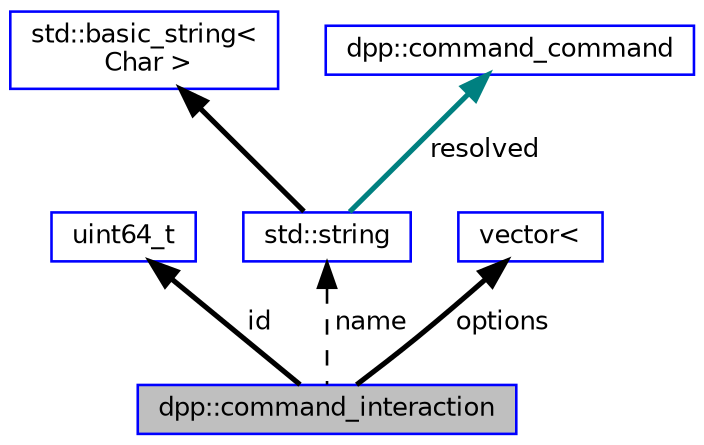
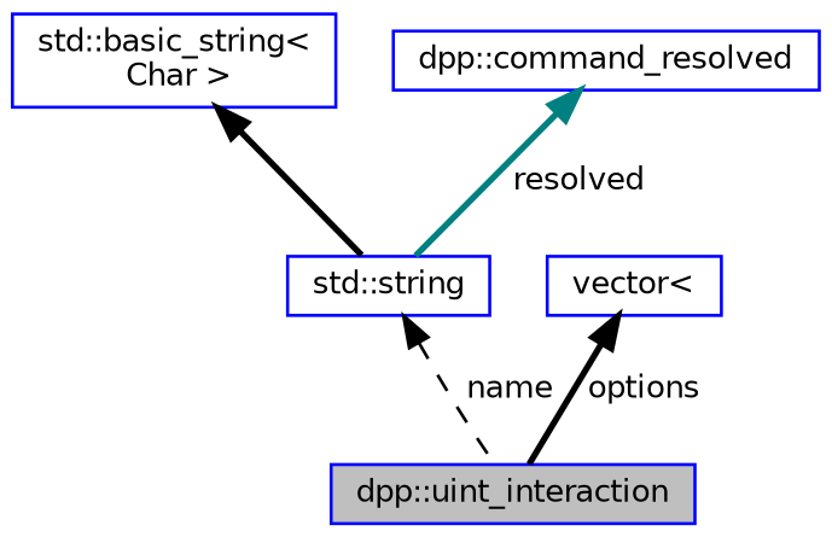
  digraph {
    node [color=blue fontname=Helvetica fontsize=10 shape=record]
    edge [color=black dir=back fontname=Helvetica fontsize=10 labelfontname=Helvetica labelfontsize=10 style=bold]
-   n1 [fillcolor=grey75 fontcolor=black height=0.2 label="dpp::command_interaction" style=filled width=0.4]
-   n2 [height=0.2 label=uint64_t width=0.4]
+   n1 [fillcolor=grey75 fontcolor=black height=0.2 label="dpp::uint_interaction" style=filled width=0.4]
    n3 [height=0.2 label="std::string" width=0.4]
    n4 [height=0.2 label="std::basic_string\<\l Char \>" width=0.4]
-   n5 [height=0.2 label="dpp::command_command" width=0.4]
+   n5 [height=0.2 label="dpp::command_resolved" width=0.4]
    n6 [height=0.2 label="vector\<" width=0.4]
-   n2 -> n1 [label=" id"]
    n3 -> n1 [label=" name" style=dashed]
    n4 -> n3
    n5 -> n3 [color=teal label=" resolved"]
    n6 -> n1 [label=" options"]
  }
